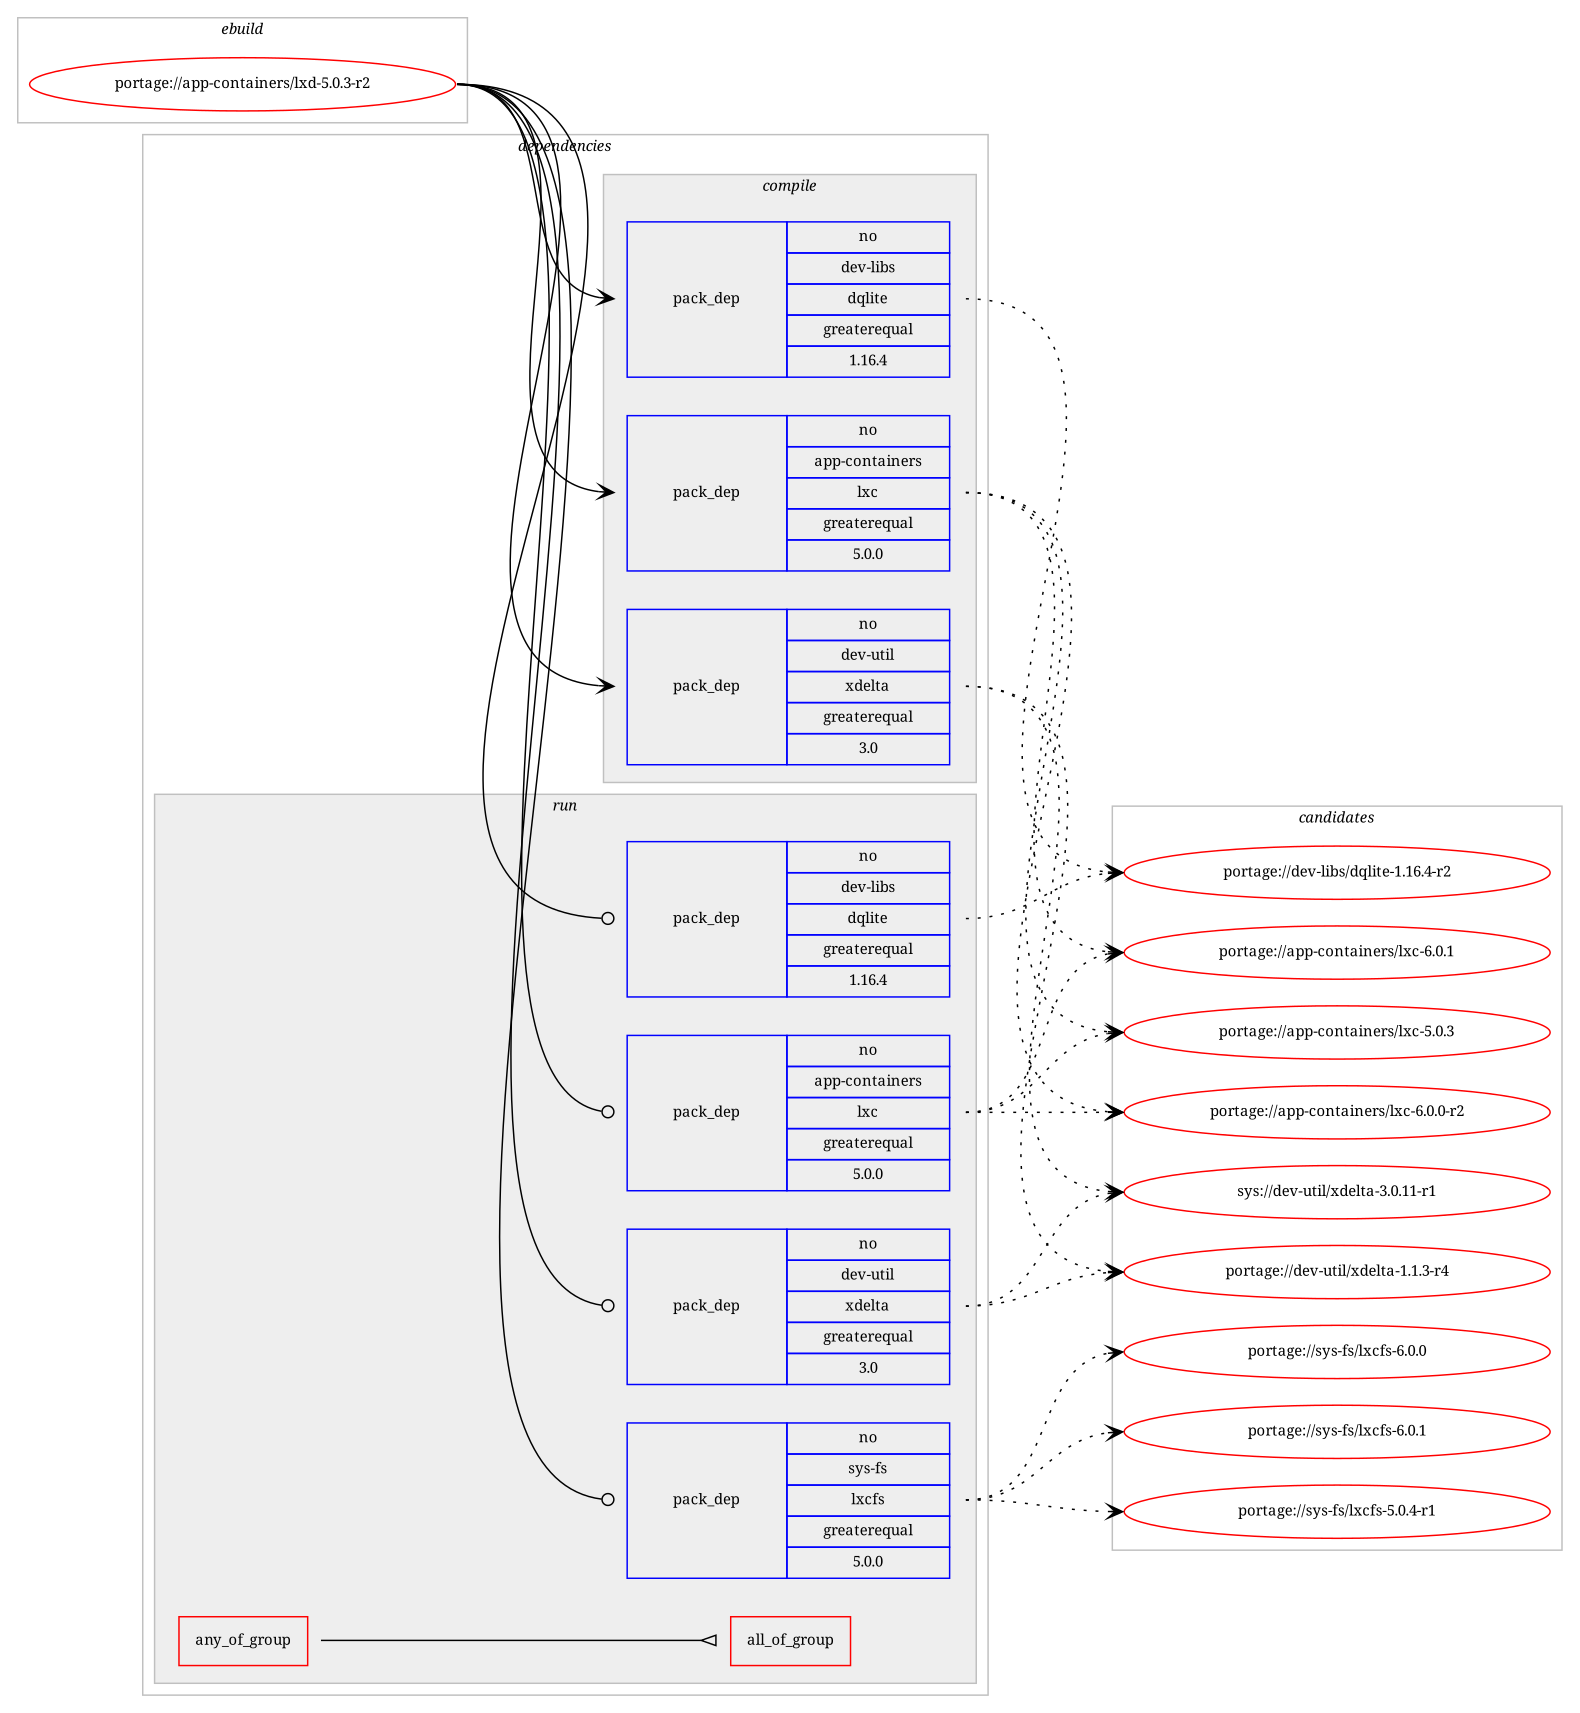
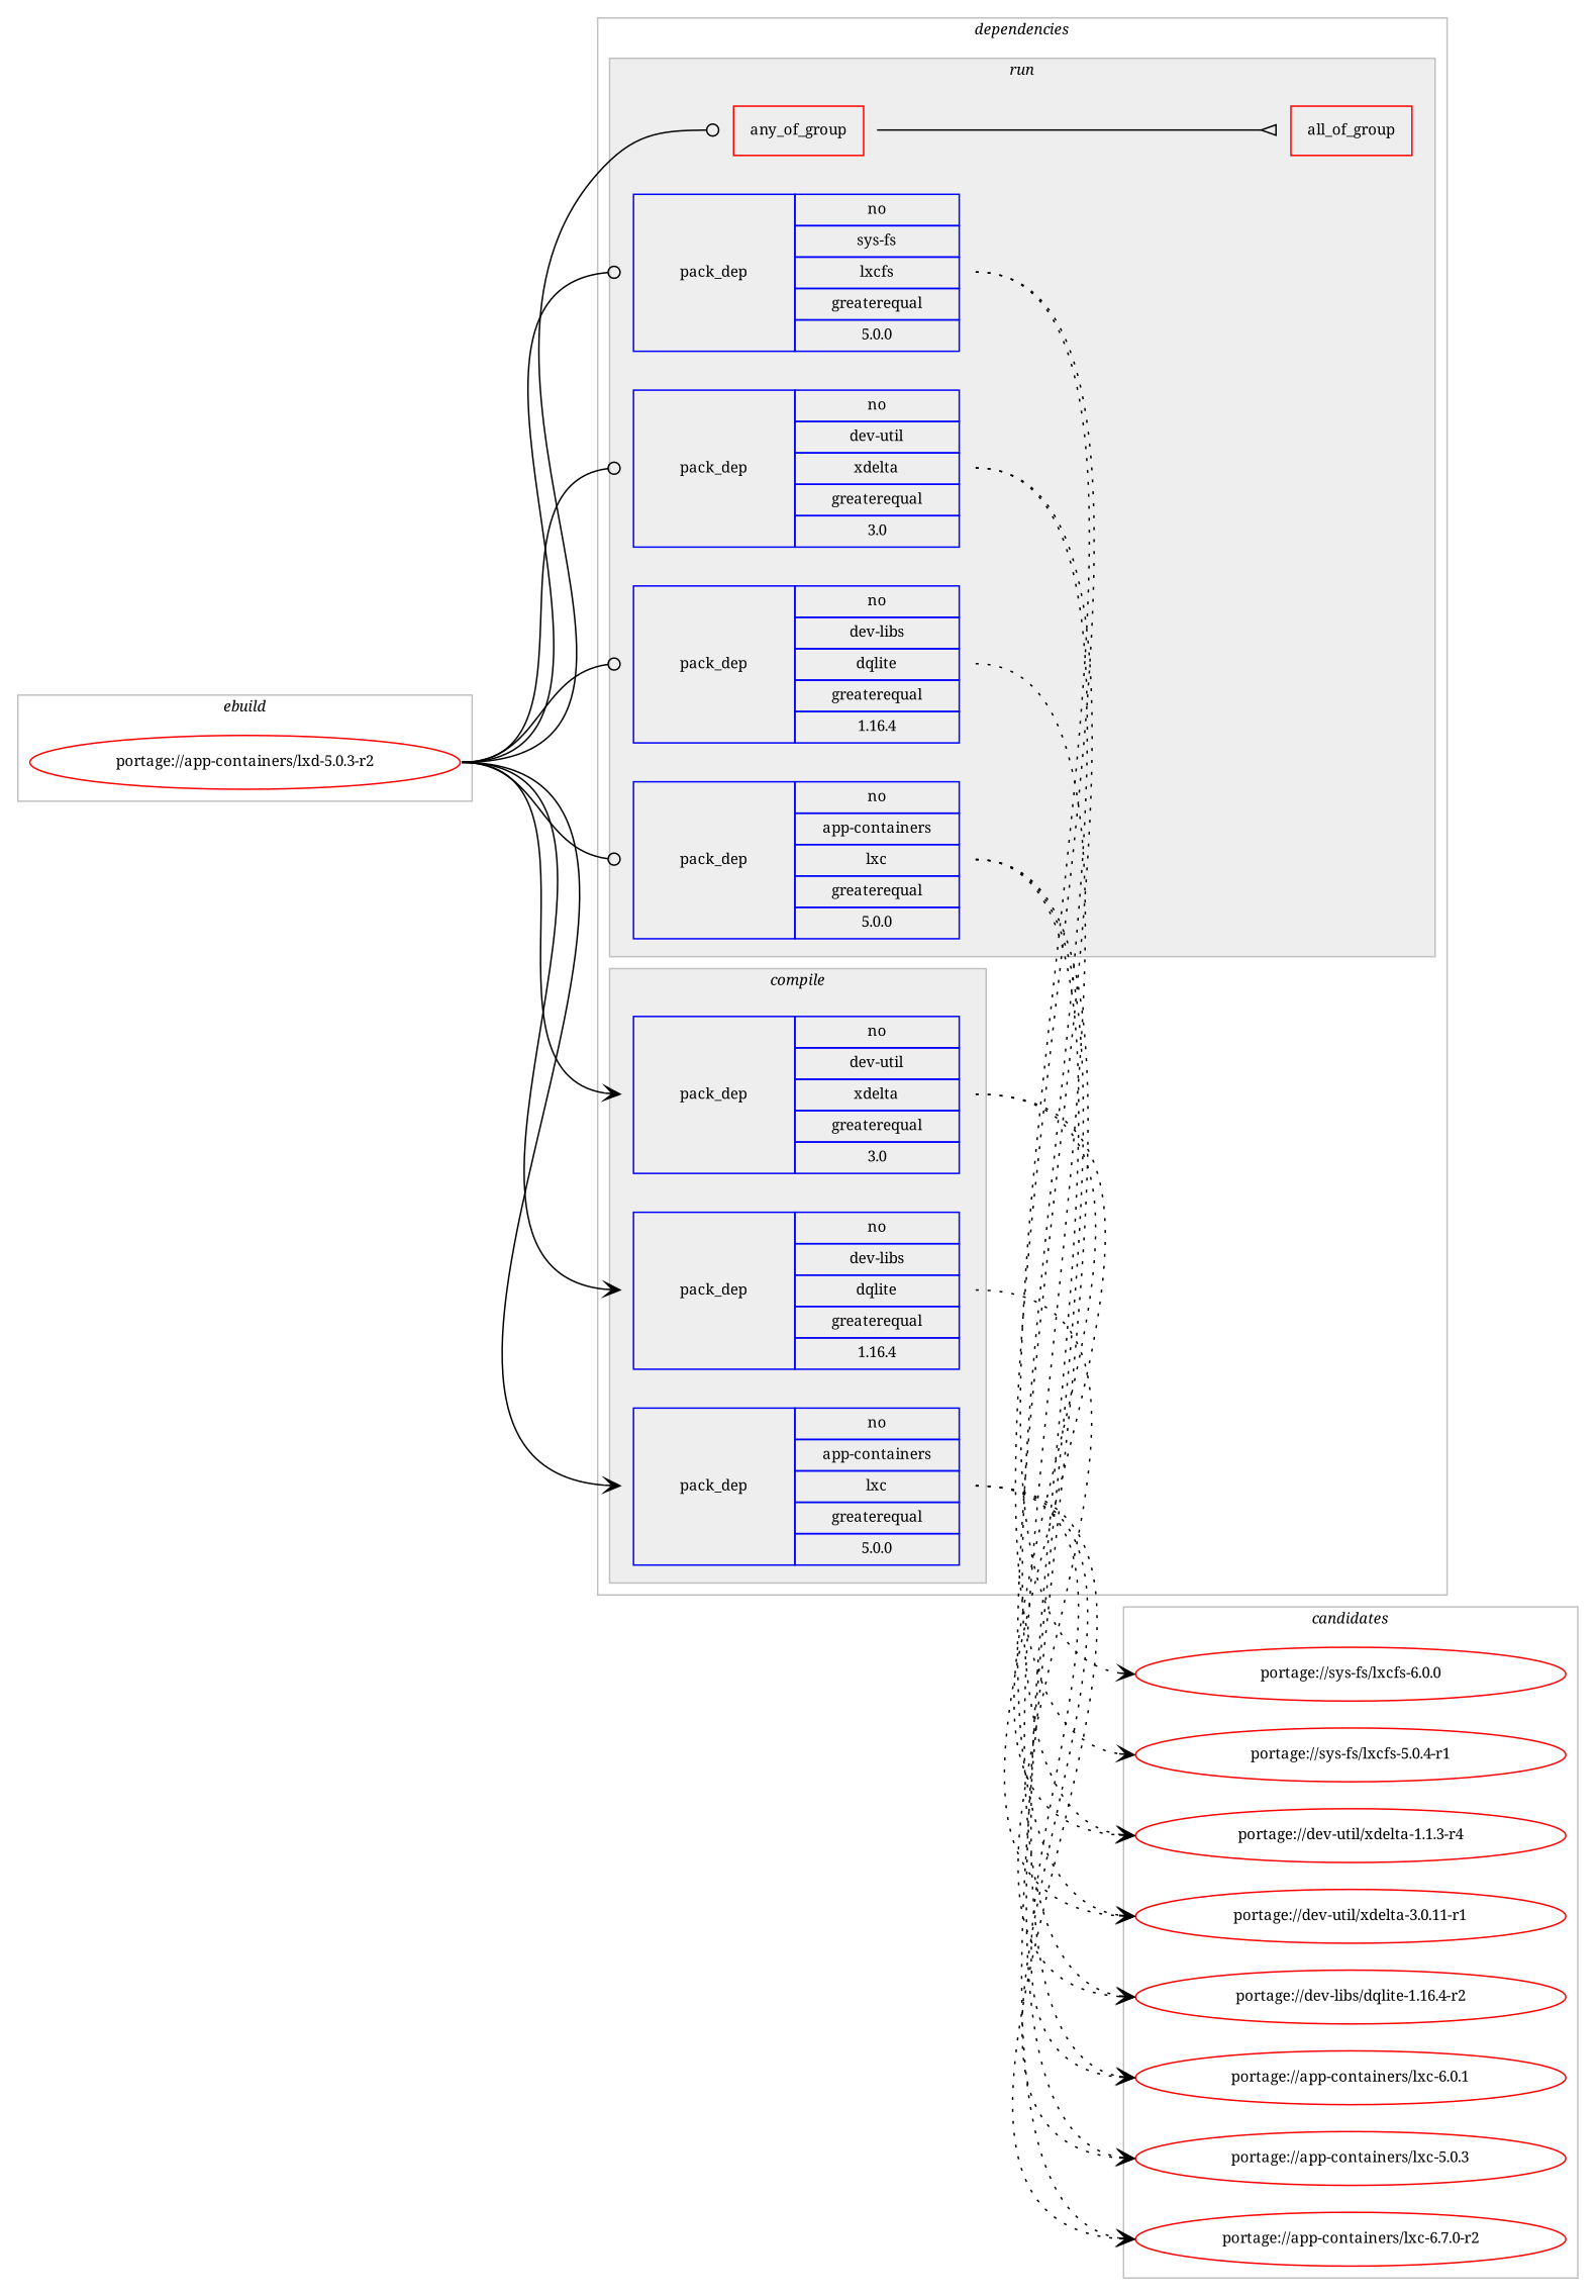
  digraph {
    compound=true
    concentrate=true
    fontname="Noto Serif"
    fontsize=10
    newrank=true
    rankdir=LR
    ranksep=1.5
    node [color=red fontname="Noto Serif" fontsize=10]
    edge [arrowhead=vee fontname="Noto Serif" headport=w style=dotted tailport=e weight=100]
    n1 [label="portage://app-containers/lxd-5.0.3-r2" width=4]
    n2 [color=blue label=<<TABLE BORDER="0" CELLBORDER="1" CELLSPACING="0" CELLPADDING="4" WIDTH="220"><TR><TD ROWSPAN="6" CELLPADDING="30">pack_dep</TD></TR><TR><TD WIDTH="110">no</TD></TR><TR><TD>app-containers</TD></TR><TR><TD>lxc</TD></TR><TR><TD>greaterequal</TD></TR><TR><TD>5.0.0</TD></TR></TABLE>> shape=none]
    n3 [color=blue label=<<TABLE BORDER="0" CELLBORDER="1" CELLSPACING="0" CELLPADDING="4" WIDTH="220"><TR><TD ROWSPAN="6" CELLPADDING="30">pack_dep</TD></TR><TR><TD WIDTH="110">no</TD></TR><TR><TD>dev-libs</TD></TR><TR><TD>dqlite</TD></TR><TR><TD>greaterequal</TD></TR><TR><TD>1.16.4</TD></TR></TABLE>> shape=none]
    n4 [color=blue label=<<TABLE BORDER="0" CELLBORDER="1" CELLSPACING="0" CELLPADDING="4" WIDTH="220"><TR><TD ROWSPAN="6" CELLPADDING="30">pack_dep</TD></TR><TR><TD WIDTH="110">no</TD></TR><TR><TD>dev-util</TD></TR><TR><TD>xdelta</TD></TR><TR><TD>greaterequal</TD></TR><TR><TD>3.0</TD></TR></TABLE>> shape=none]
    n5 [label=<<TABLE BORDER="0" CELLBORDER="1" CELLSPACING="0" CELLPADDING="4"><TR><TD CELLPADDING="10">all_of_group</TD></TR></TABLE>> shape=none]
    n6 [label=<<TABLE BORDER="0" CELLBORDER="1" CELLSPACING="0" CELLPADDING="4"><TR><TD CELLPADDING="10">any_of_group</TD></TR></TABLE>> shape=none]
    n7 [color=blue label=<<TABLE BORDER="0" CELLBORDER="1" CELLSPACING="0" CELLPADDING="4" WIDTH="220"><TR><TD ROWSPAN="6" CELLPADDING="30">pack_dep</TD></TR><TR><TD WIDTH="110">no</TD></TR><TR><TD>app-containers</TD></TR><TR><TD>lxc</TD></TR><TR><TD>greaterequal</TD></TR><TR><TD>5.0.0</TD></TR></TABLE>> shape=none]
    n8 [color=blue label=<<TABLE BORDER="0" CELLBORDER="1" CELLSPACING="0" CELLPADDING="4" WIDTH="220"><TR><TD ROWSPAN="6" CELLPADDING="30">pack_dep</TD></TR><TR><TD WIDTH="110">no</TD></TR><TR><TD>dev-libs</TD></TR><TR><TD>dqlite</TD></TR><TR><TD>greaterequal</TD></TR><TR><TD>1.16.4</TD></TR></TABLE>> shape=none]
    n9 [color=blue label=<<TABLE BORDER="0" CELLBORDER="1" CELLSPACING="0" CELLPADDING="4" WIDTH="220"><TR><TD ROWSPAN="6" CELLPADDING="30">pack_dep</TD></TR><TR><TD WIDTH="110">no</TD></TR><TR><TD>dev-util</TD></TR><TR><TD>xdelta</TD></TR><TR><TD>greaterequal</TD></TR><TR><TD>3.0</TD></TR></TABLE>> shape=none]
    n10 [color=blue label=<<TABLE BORDER="0" CELLBORDER="1" CELLSPACING="0" CELLPADDING="4" WIDTH="220"><TR><TD ROWSPAN="6" CELLPADDING="30">pack_dep</TD></TR><TR><TD WIDTH="110">no</TD></TR><TR><TD>sys-fs</TD></TR><TR><TD>lxcfs</TD></TR><TR><TD>greaterequal</TD></TR><TR><TD>5.0.0</TD></TR></TABLE>> shape=none]
    n11 [label="portage://app-containers/lxc-5.0.3" width=4]
-   n12 [label="portage://app-containers/lxc-6.0.0-r2" width=4]
+   n12 [label="portage://app-containers/lxc-6.7.0-r2" width=4]
    n13 [label="portage://app-containers/lxc-6.0.1" width=4]
    n14 [label="portage://dev-libs/dqlite-1.16.4-r2" width=4]
    n15 [label="portage://dev-util/xdelta-1.1.3-r4" width=4]
-   n16 [label="sys://dev-util/xdelta-3.0.11-r1" width=4]
+   n16 [label="portage://dev-util/xdelta-3.0.11-r1" width=4]
    n17 [label="portage://sys-fs/lxcfs-5.0.4-r1" width=4]
    n18 [label="portage://sys-fs/lxcfs-6.0.0" width=4]
-   n19 [label="portage://sys-fs/lxcfs-6.0.1" width=4]
    subgraph cluster_1 {
      color=gray
      label=<<i>ebuild</i>>
      rank=same
      n1
    }
    subgraph cluster_2 {
      color=gray
      label=<<i>dependencies</i>>
      subgraph cluster_3 {
        color=gray
        fillcolor="#eeeeee"
        label=<<i>compile</i>>
        style=filled
        subgraph sub_4 {
          color=gray
          fillcolor="#eeeeee"
          label=<<i>compile</i>>
          style=filled
          n2
        }
        subgraph sub_5 {
          color=gray
          fillcolor="#eeeeee"
          label=<<i>compile</i>>
          style=filled
          n3
        }
        subgraph sub_6 {
          color=gray
          fillcolor="#eeeeee"
          label=<<i>compile</i>>
          style=filled
          n4
        }
      }
      subgraph cluster_7 {
        color=gray
        fillcolor="#eeeeee"
        label=<<i>compile and run</i>>
        style=filled
      }
      subgraph cluster_8 {
        color=gray
        fillcolor="#eeeeee"
        label=<<i>run</i>>
        style=filled
        subgraph sub_9 {
          color=gray
          fillcolor="#eeeeee"
          label=<<i>run</i>>
          style=filled
          n6
          subgraph sub_10 {
            color=gray
            fillcolor="#eeeeee"
            label=<<i>run</i>>
            style=filled
            n5
          }
        }
        subgraph sub_11 {
          color=gray
          fillcolor="#eeeeee"
          label=<<i>run</i>>
          style=filled
          n7
        }
        subgraph sub_12 {
          color=gray
          fillcolor="#eeeeee"
          label=<<i>run</i>>
          style=filled
          n8
        }
        subgraph sub_13 {
          color=gray
          fillcolor="#eeeeee"
          label=<<i>run</i>>
          style=filled
          n9
        }
        subgraph sub_14 {
          color=gray
          fillcolor="#eeeeee"
          label=<<i>run</i>>
          style=filled
          n10
        }
      }
    }
    subgraph cluster_15 {
      color=gray
      label=<<i>candidates</i>>
      rank=same
      subgraph sub_16 {
        color=black
        label=<<i>candidates</i>>
        nodesep=1
        rank=same
        n11
        n12
        n13
      }
      subgraph sub_17 {
        color=black
        label=<<i>candidates</i>>
        nodesep=1
        rank=same
        n14
      }
      subgraph sub_18 {
        color=black
        label=<<i>candidates</i>>
        nodesep=1
        rank=same
        n15
        n16
      }
      subgraph sub_19 {
        color=black
        label=<<i>candidates</i>>
        nodesep=1
        rank=same
        n11
        n12
        n13
      }
      subgraph sub_20 {
        color=black
        label=<<i>candidates</i>>
        nodesep=1
        rank=same
        n14
      }
      subgraph sub_21 {
        color=black
        label=<<i>candidates</i>>
        nodesep=1
        rank=same
        n15
        n16
      }
      subgraph sub_22 {
        color=black
        label=<<i>candidates</i>>
        nodesep=1
        rank=same
        n17
        n18
-       n19
      }
    }
    n1 -> n2 [style=solid weight=20]
    n1 -> n3 [style=solid weight=20]
    n1 -> n4 [style=solid weight=20]
+   n1 -> n6 [arrowhead=odot style=solid weight=20]
    n1 -> n7 [arrowhead=odot style=solid weight=20]
    n1 -> n8 [arrowhead=odot style=solid weight=20]
    n1 -> n9 [arrowhead=odot style=solid weight=20]
    n1 -> n10 [arrowhead=odot style=solid weight=20]
    n2 -> n11
    n2 -> n12
    n2 -> n13
    n3 -> n14
    n4 -> n15
    n4 -> n16
    n6 -> n5 [arrowhead=oinv style=solid weight=20]
    n7 -> n11
    n7 -> n12
    n7 -> n13
    n8 -> n14
    n9 -> n15
    n9 -> n16
    n10 -> n17
    n10 -> n18
-   n10 -> n19
  }
